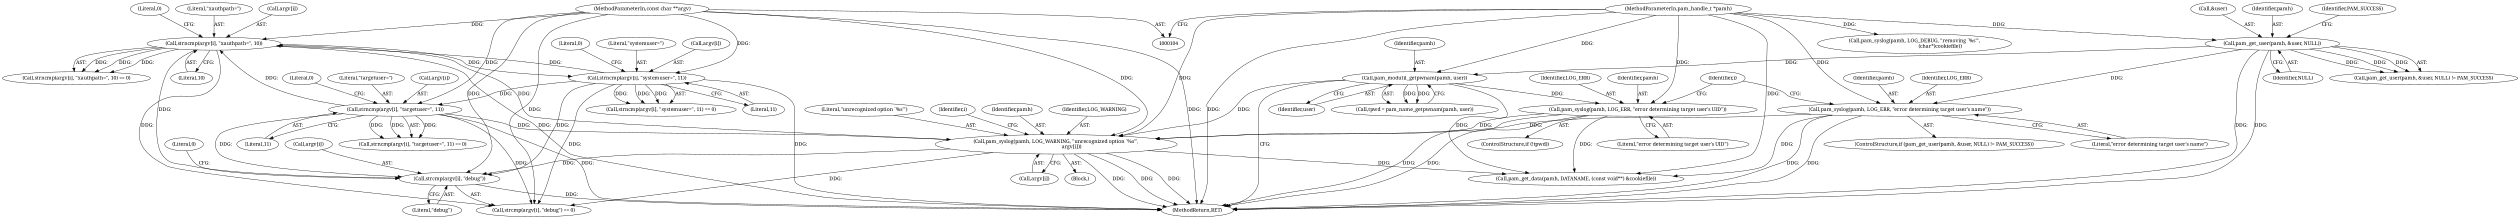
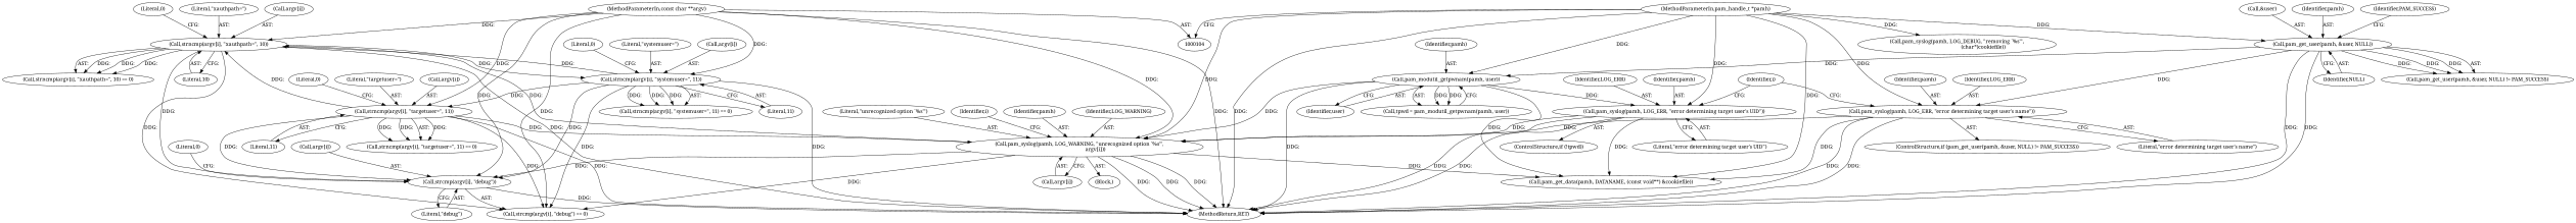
  digraph {
    fontname="Noto Serif"
    node [fontname="Noto Serif"]
    edge [fontname="Noto Serif"]
    n1 [label="(Call,strcmp(argv[i], \"debug\"))"]
    n2 [label="(Call,strcmp(argv[i], \"debug\") == 0)"]
    n3 [label="(Literal,\"debug\")"]
    n4 [label="(MethodReturn,RET)"]
    n5 [label="(Call,strncmp(argv[i], \"xauthpath=\", 10))"]
    n6 [label="(Call,strncmp(argv[i], \"systemuser=\", 11))"]
    n7 [label="(Call,strncmp(argv[i], \"xauthpath=\", 10) == 0)"]
    n8 [label="(Literal,10)"]
    n9 [label="(Call,strncmp(argv[i], \"targetuser=\", 11))"]
    n10 [label="(Literal,11)"]
    n11 [label="(Call,strncmp(argv[i], \"systemuser=\", 11) == 0)"]
    n12 [label="(MethodParameterIn,const char **argv)"]
    n13 [label="(Call,pam_syslog(pamh, LOG_WARNING, \"unrecognized option `%s'\",\n                       argv[i]))"]
    1000104
    n15 [label="(Literal,11)"]
    n16 [label="(Call,strncmp(argv[i], \"targetuser=\", 11) == 0)"]
    n17 [label="(Call,pam_get_data(pamh, DATANAME, (const void**) &cookiefile))"]
    n18 [label="(Call,argv[i])"]
    n19 [label="(Block,)"]
    n20 [label="(Call,pam_syslog(pamh, LOG_ERR, \"error determining target user's name\"))"]
    n21 [label="(Literal,\"error determining target user's name\")"]
    n22 [label="(ControlStructure,if (pam_get_user(pamh, &user, NULL) != PAM_SUCCESS))"]
    n23 [label="(Call,pam_get_user(pamh, &user, NULL))"]
    n24 [label="(Call,pam_modutil_getpwnam(pamh, user))"]
    n25 [label="(Call,pam_get_user(pamh, &user, NULL) != PAM_SUCCESS)"]
    n26 [label="(Identifier,NULL)"]
    n27 [label="(Call,pam_syslog(pamh, LOG_ERR, \"error determining target user's UID\"))"]
-   n28 [label="(Call,tpwd = pam_name_getpwnam(pamh, user))"]
+   n28 [label="(Call,tpwd = pam_modutil_getpwnam(pamh, user))"]
    n29 [label="(Identifier,user)"]
    n30 [label="(MethodParameterIn,pam_handle_t *pamh)"]
    n31 [label="(Call,pam_syslog(pamh, LOG_DEBUG, \"removing `%s'\",\n                                      (char*)cookiefile))"]
    n32 [label="(ControlStructure,if (!tpwd))"]
    n33 [label="(Literal,\"error determining target user's UID\")"]
    n34 [label="(Literal,0)"]
    n35 [label="(Identifier,pamh)"]
    n36 [label="(Literal,0)"]
    n37 [label="(Identifier,pamh)"]
    n38 [label="(Identifier,PAM_SUCCESS)"]
    n39 [label="(Literal,\"targetuser=\")"]
    n40 [label="(Identifier,i)"]
    n41 [label="(Identifier,LOG_WARNING)"]
    n42 [label="(Identifier,pamh)"]
    n43 [label="(Literal,\"xauthpath=\")"]
    n44 [label="(Literal,\"unrecognized option `%s'\")"]
    n45 [label="(Call,argv[i])"]
    n46 [label="(Identifier,LOG_ERR)"]
    n47 [label="(Identifier,pamh)"]
    n48 [label="(Identifier,LOG_ERR)"]
    n49 [label="(Call,&user)"]
    n50 [label="(Call,argv[i])"]
    n51 [label="(Identifier,i)"]
    n52 [label="(Literal,\"systemuser=\")"]
    n53 [label="(Call,argv[i])"]
    n54 [label="(Identifier,pamh)"]
    n55 [label="(Literal,0)"]
    n56 [label="(Literal,0)"]
    n57 [label="(Call,argv[i])"]
    n1 -> n2 [label="AST: "]
    n1 -> n3 [label="CFG: "]
    n1 -> n4 [label="DDG: "]
    n3 -> n1 [label="AST: "]
    n5 -> n1 [label="DDG: "]
    n5 -> n2 [label="DDG: "]
    n5 -> n4 [label="DDG: "]
    n5 -> n6 [label="DDG: "]
    n5 -> n7 [label="AST: "]
    n5 -> n7 [label="DDG: "]
    n5 -> n7 [label="DDG: "]
    n5 -> n7 [label="DDG: "]
    n5 -> n8 [label="CFG: "]
    n6 -> n1 [label="DDG: "]
    n6 -> n2 [label="DDG: "]
    n6 -> n4 [label="DDG: "]
    n6 -> n5 [label="DDG: "]
    n6 -> n9 [label="DDG: "]
    n6 -> n10 [label="CFG: "]
    n6 -> n11 [label="AST: "]
    n6 -> n11 [label="DDG: "]
    n6 -> n11 [label="DDG: "]
    n6 -> n11 [label="DDG: "]
    n8 -> n5 [label="AST: "]
    n9 -> n1 [label="DDG: "]
    n9 -> n2 [label="DDG: "]
    n9 -> n4 [label="DDG: "]
    n9 -> n5 [label="DDG: "]
    n9 -> n13 [label="DDG: "]
    n9 -> n15 [label="CFG: "]
    n9 -> n16 [label="AST: "]
    n9 -> n16 [label="DDG: "]
    n9 -> n16 [label="DDG: "]
    n9 -> n16 [label="DDG: "]
    n10 -> n6 [label="AST: "]
    n12 -> n1 [label="DDG: "]
    n12 -> n2 [label="DDG: "]
    n12 -> n4 [label="DDG: "]
    n12 -> n5 [label="DDG: "]
    n12 -> n6 [label="DDG: "]
    n12 -> n9 [label="DDG: "]
    n12 -> n13 [label="DDG: "]
    n12 -> 1000104 [label="AST: "]
    n13 -> n1 [label="DDG: "]
    n13 -> n2 [label="DDG: "]
    n13 -> n4 [label="DDG: "]
    n13 -> n4 [label="DDG: "]
    n13 -> n4 [label="DDG: "]
    n13 -> n5 [label="DDG: "]
    n13 -> n17 [label="DDG: "]
    n13 -> n18 [label="CFG: "]
    n13 -> n19 [label="AST: "]
    n15 -> n9 [label="AST: "]
    n18 -> n13 [label="AST: "]
    n20 -> n4 [label="DDG: "]
    n20 -> n4 [label="DDG: "]
    n20 -> n13 [label="DDG: "]
    n20 -> n17 [label="DDG: "]
    n20 -> n21 [label="CFG: "]
    n20 -> n22 [label="AST: "]
    n21 -> n20 [label="AST: "]
    n23 -> n4 [label="DDG: "]
    n23 -> n4 [label="DDG: "]
    n23 -> n20 [label="DDG: "]
    n23 -> n24 [label="DDG: "]
    n23 -> n25 [label="AST: "]
    n23 -> n25 [label="DDG: "]
    n23 -> n25 [label="DDG: "]
    n23 -> n25 [label="DDG: "]
    n23 -> n26 [label="CFG: "]
-   n24 -> n4 [label="CFG: "]
+   n24 -> n4 [label="DDG: "]
    n24 -> n13 [label="DDG: "]
    n24 -> n17 [label="DDG: "]
    n24 -> n27 [label="DDG: "]
    n24 -> n28 [label="AST: "]
    n24 -> n28 [label="DDG: "]
    n24 -> n28 [label="DDG: "]
    n24 -> n29 [label="CFG: "]
    n26 -> n23 [label="AST: "]
    n27 -> n4 [label="DDG: "]
    n27 -> n4 [label="DDG: "]
    n27 -> n13 [label="DDG: "]
    n27 -> n17 [label="DDG: "]
    n27 -> n32 [label="AST: "]
    n27 -> n33 [label="CFG: "]
    n28 -> n24 [label="CFG: "]
    n29 -> n24 [label="AST: "]
    n30 -> n4 [label="DDG: "]
    n30 -> n13 [label="DDG: "]
    n30 -> 1000104 [label="CFG: "]
    n30 -> n17 [label="DDG: "]
    n30 -> n20 [label="DDG: "]
    n30 -> n23 [label="DDG: "]
    n30 -> n24 [label="DDG: "]
    n30 -> n27 [label="DDG: "]
    n30 -> n31 [label="DDG: "]
    n33 -> n27 [label="AST: "]
    n34 -> n6 [label="CFG: "]
    n35 -> n23 [label="AST: "]
    n36 -> n5 [label="CFG: "]
    n37 -> n13 [label="AST: "]
    n38 -> n23 [label="CFG: "]
    n39 -> n9 [label="AST: "]
    n40 -> n20 [label="CFG: "]
    n40 -> n27 [label="CFG: "]
    n41 -> n13 [label="AST: "]
    n42 -> n24 [label="AST: "]
    n43 -> n5 [label="AST: "]
    n44 -> n13 [label="AST: "]
    n45 -> n9 [label="AST: "]
    n46 -> n27 [label="AST: "]
    n47 -> n27 [label="AST: "]
    n48 -> n20 [label="AST: "]
    n49 -> n23 [label="AST: "]
    n50 -> n1 [label="AST: "]
    n51 -> n13 [label="CFG: "]
    n52 -> n6 [label="AST: "]
    n53 -> n6 [label="AST: "]
    n54 -> n20 [label="AST: "]
    n55 -> n1 [label="CFG: "]
    n56 -> n9 [label="CFG: "]
    n57 -> n5 [label="AST: "]
  }
